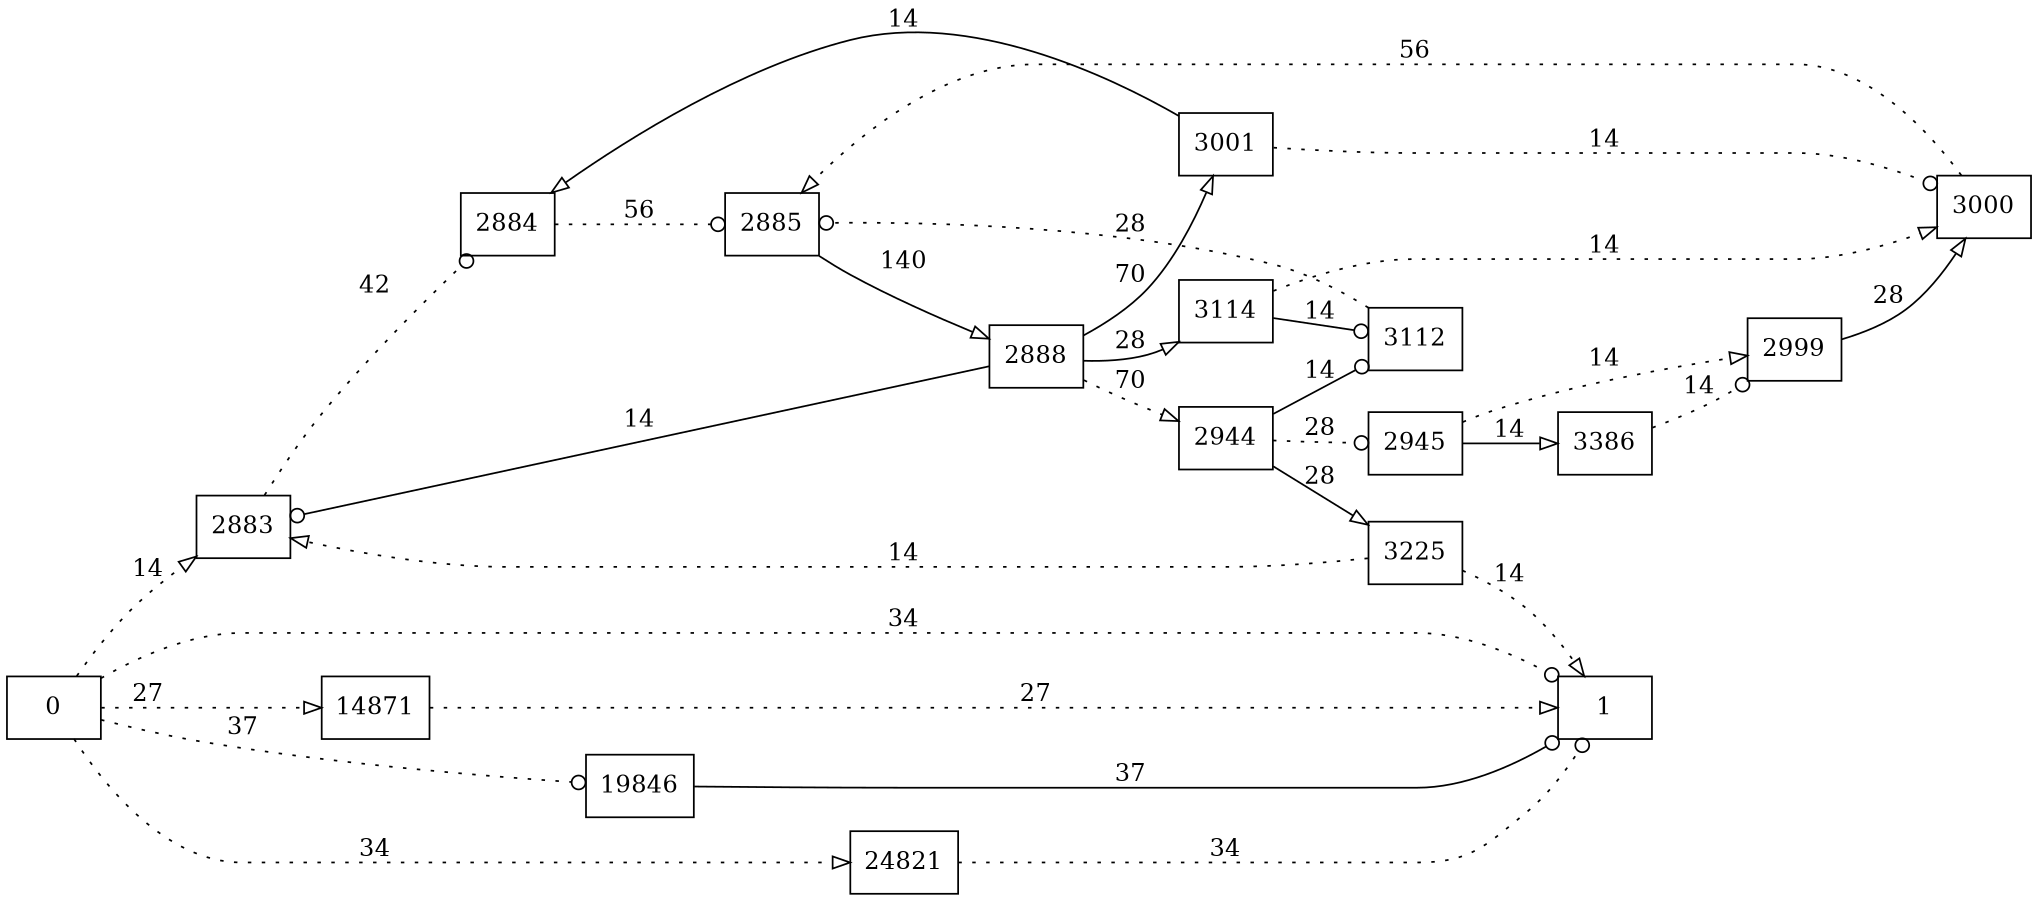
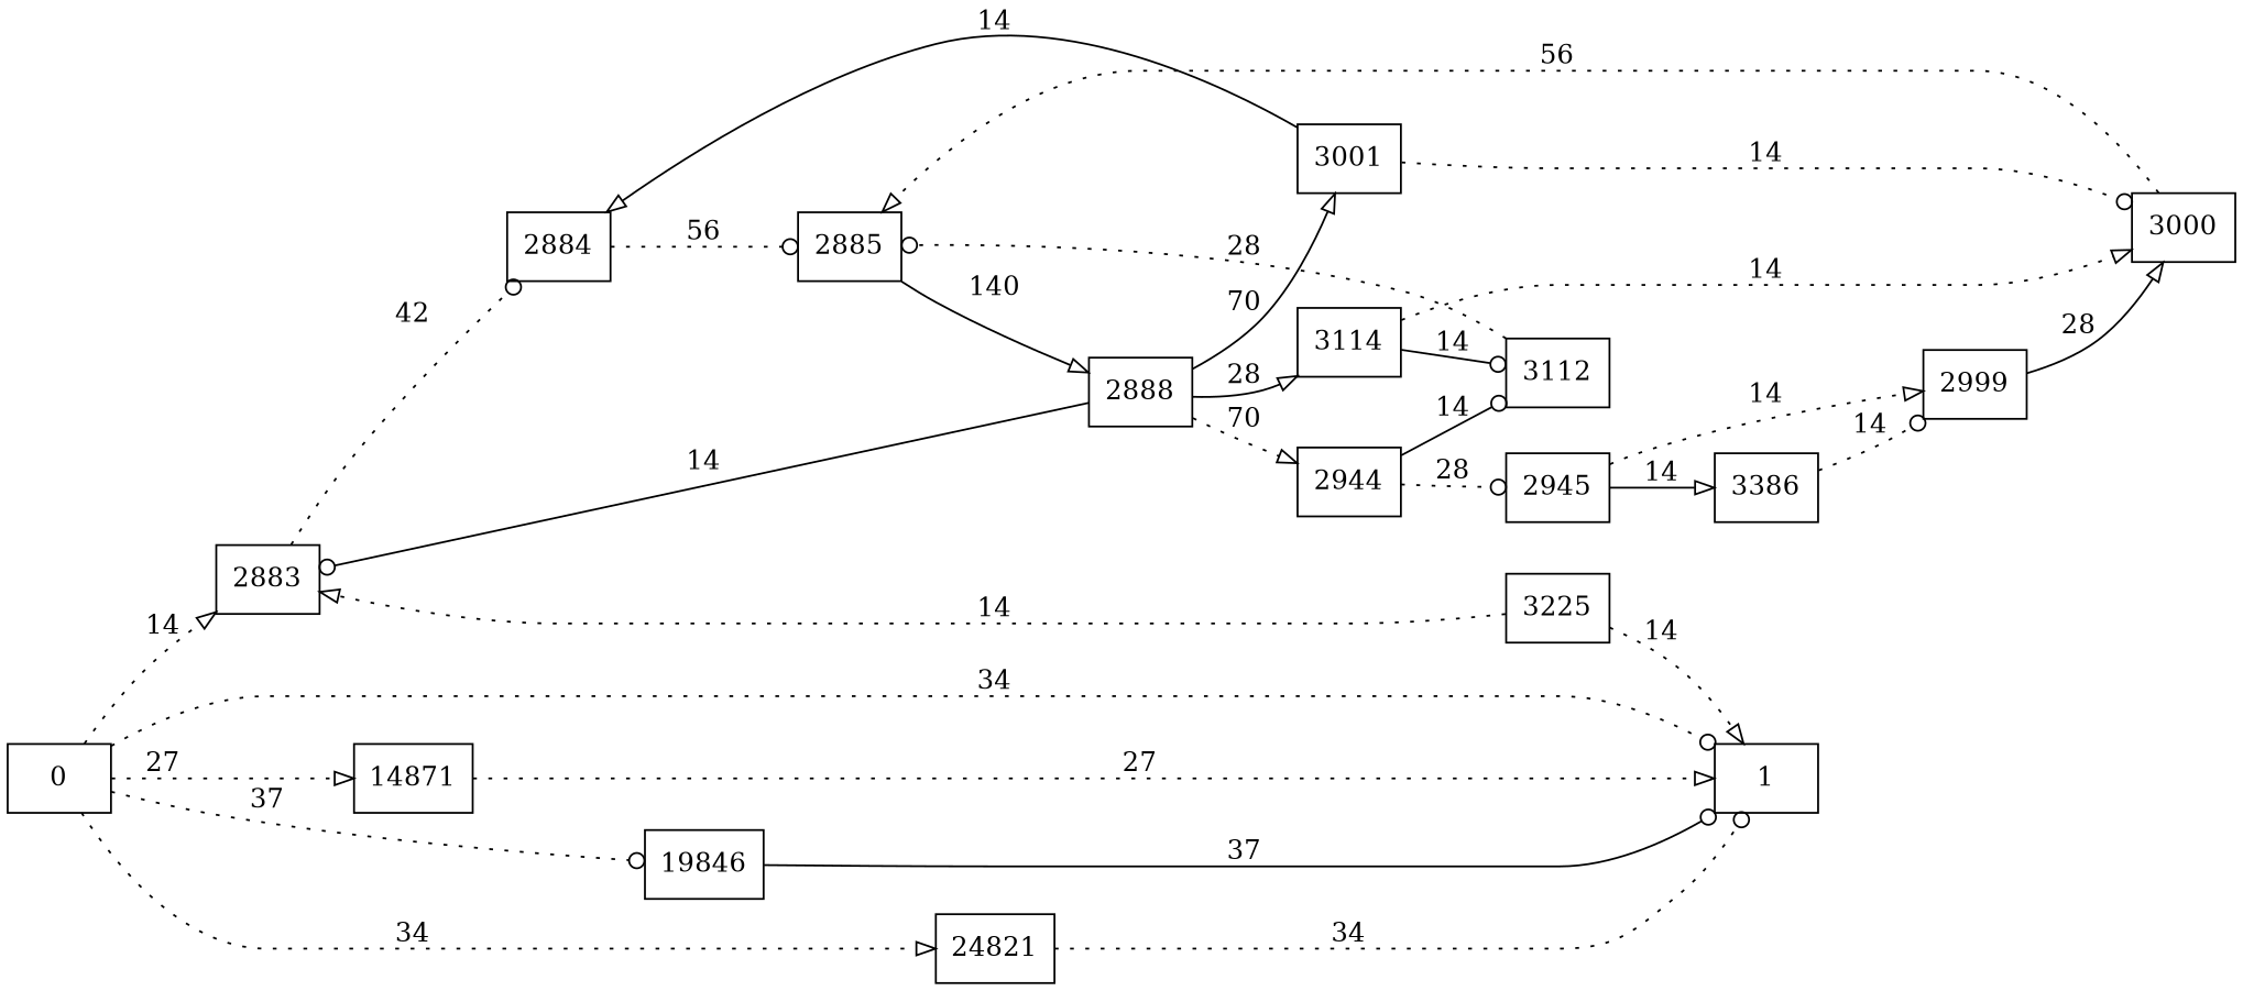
  digraph {
    rankdir=LR
    node [shape=rectangle]
    edge [arrowhead=onormal style=dotted]
    2883
    2884
    2885
    2888
    2944
    3001
    3114
    2945
    3225
    3112
    3000
    2999
    3386
    1
    14871
    19846
    24821
    0
    2883 -> 2884 [arrowhead=odot label=42]
    2884 -> 2885 [arrowhead=odot label=56]
    2885 -> 2888 [label=140 style=solid]
    2888 -> 2883 [arrowhead=odot label=14 style=solid]
    2888 -> 2944 [label=70]
    2888 -> 3001 [label=70 style=solid]
    2888 -> 3114 [label=28 style=solid]
    2944 -> 2945 [arrowhead=odot label=28]
-   2944 -> 3225 [label=28 style=solid]
    2944 -> 3112 [arrowhead=odot label=14 style=solid]
    3001 -> 2884 [label=14 style=solid]
    3001 -> 3000 [arrowhead=odot label=14]
    3114 -> 3112 [arrowhead=odot label=14 style=solid]
    3114 -> 3000 [label=14]
    2945 -> 2999 [label=14]
    2945 -> 3386 [label=14 style=solid]
    3225 -> 2883 [label=14]
    3225 -> 1 [label=14]
    3112 -> 2885 [arrowhead=odot label=28]
    3000 -> 2885 [label=56]
    2999 -> 3000 [label=28 style=solid]
    3386 -> 2999 [arrowhead=odot label=14]
    14871 -> 1 [label=27]
    19846 -> 1 [arrowhead=odot label=37 style=solid]
    24821 -> 1 [arrowhead=odot label=34]
    0 -> 2883 [label=14]
    0 -> 1 [arrowhead=odot label=34]
    0 -> 14871 [label=27]
    0 -> 19846 [arrowhead=odot label=37]
    0 -> 24821 [label=34]
  }
